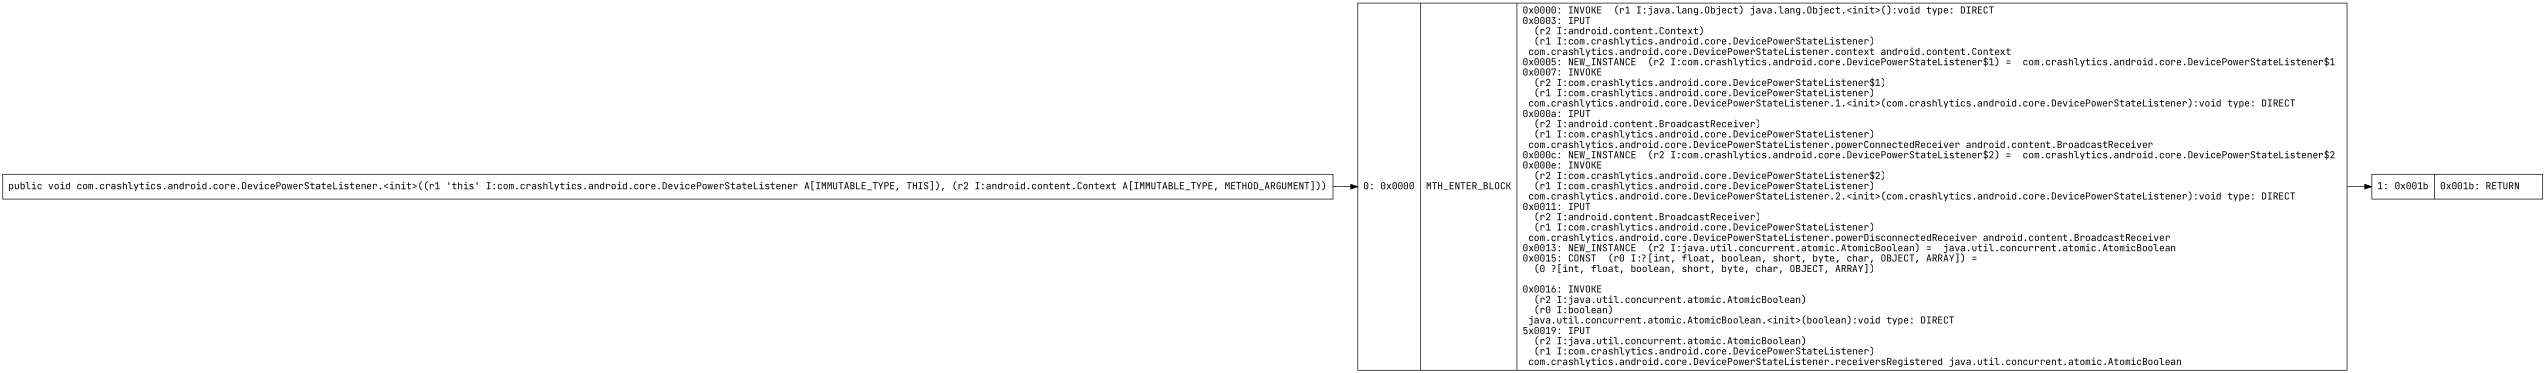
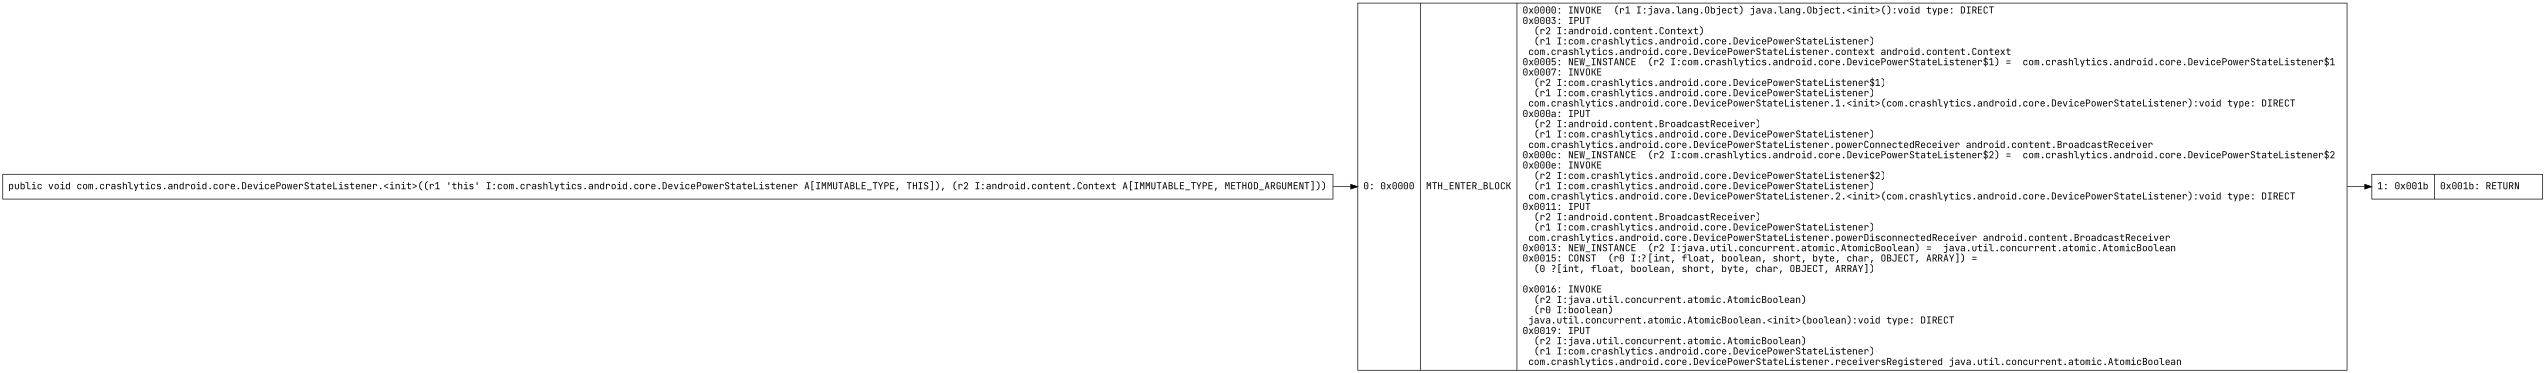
  digraph {
    rankdir=LR
    fontname="JetBrains Mono"
    node [shape=record fontname="JetBrains Mono"]
    edge [fontname="JetBrains Mono"]
-   n1 [label="{0\:\ 0x0000|MTH_ENTER_BLOCK\l|0x0000: INVOKE  (r1 I:java.lang.Object) java.lang.Object.\<init\>():void type: DIRECT \l0x0003: IPUT  \l  (r2 I:android.content.Context)\l  (r1 I:com.crashlytics.android.core.DevicePowerStateListener)\l com.crashlytics.android.core.DevicePowerStateListener.context android.content.Context \l0x0005: NEW_INSTANCE  (r2 I:com.crashlytics.android.core.DevicePowerStateListener$1) =  com.crashlytics.android.core.DevicePowerStateListener$1 \l0x0007: INVOKE  \l  (r2 I:com.crashlytics.android.core.DevicePowerStateListener$1)\l  (r1 I:com.crashlytics.android.core.DevicePowerStateListener)\l com.crashlytics.android.core.DevicePowerStateListener.1.\<init\>(com.crashlytics.android.core.DevicePowerStateListener):void type: DIRECT \l0x000a: IPUT  \l  (r2 I:android.content.BroadcastReceiver)\l  (r1 I:com.crashlytics.android.core.DevicePowerStateListener)\l com.crashlytics.android.core.DevicePowerStateListener.powerConnectedReceiver android.content.BroadcastReceiver \l0x000c: NEW_INSTANCE  (r2 I:com.crashlytics.android.core.DevicePowerStateListener$2) =  com.crashlytics.android.core.DevicePowerStateListener$2 \l0x000e: INVOKE  \l  (r2 I:com.crashlytics.android.core.DevicePowerStateListener$2)\l  (r1 I:com.crashlytics.android.core.DevicePowerStateListener)\l com.crashlytics.android.core.DevicePowerStateListener.2.\<init\>(com.crashlytics.android.core.DevicePowerStateListener):void type: DIRECT \l0x0011: IPUT  \l  (r2 I:android.content.BroadcastReceiver)\l  (r1 I:com.crashlytics.android.core.DevicePowerStateListener)\l com.crashlytics.android.core.DevicePowerStateListener.powerDisconnectedReceiver android.content.BroadcastReceiver \l0x0013: NEW_INSTANCE  (r2 I:java.util.concurrent.atomic.AtomicBoolean) =  java.util.concurrent.atomic.AtomicBoolean \l0x0015: CONST  (r0 I:?[int, float, boolean, short, byte, char, OBJECT, ARRAY]) = \l  (0 ?[int, float, boolean, short, byte, char, OBJECT, ARRAY])\l \l0x0016: INVOKE  \l  (r2 I:java.util.concurrent.atomic.AtomicBoolean)\l  (r0 I:boolean)\l java.util.concurrent.atomic.AtomicBoolean.\<init\>(boolean):void type: DIRECT \l5x0019: IPUT  \l  (r2 I:java.util.concurrent.atomic.AtomicBoolean)\l  (r1 I:com.crashlytics.android.core.DevicePowerStateListener)\l com.crashlytics.android.core.DevicePowerStateListener.receiversRegistered java.util.concurrent.atomic.AtomicBoolean \l}"]
+   n1 [label="{0\:\ 0x0000|MTH_ENTER_BLOCK\l|0x0000: INVOKE  (r1 I:java.lang.Object) java.lang.Object.\<init\>():void type: DIRECT \l0x0003: IPUT  \l  (r2 I:android.content.Context)\l  (r1 I:com.crashlytics.android.core.DevicePowerStateListener)\l com.crashlytics.android.core.DevicePowerStateListener.context android.content.Context \l0x0005: NEW_INSTANCE  (r2 I:com.crashlytics.android.core.DevicePowerStateListener$1) =  com.crashlytics.android.core.DevicePowerStateListener$1 \l0x0007: INVOKE  \l  (r2 I:com.crashlytics.android.core.DevicePowerStateListener$1)\l  (r1 I:com.crashlytics.android.core.DevicePowerStateListener)\l com.crashlytics.android.core.DevicePowerStateListener.1.\<init\>(com.crashlytics.android.core.DevicePowerStateListener):void type: DIRECT \l0x000a: IPUT  \l  (r2 I:android.content.BroadcastReceiver)\l  (r1 I:com.crashlytics.android.core.DevicePowerStateListener)\l com.crashlytics.android.core.DevicePowerStateListener.powerConnectedReceiver android.content.BroadcastReceiver \l0x000c: NEW_INSTANCE  (r2 I:com.crashlytics.android.core.DevicePowerStateListener$2) =  com.crashlytics.android.core.DevicePowerStateListener$2 \l0x000e: INVOKE  \l  (r2 I:com.crashlytics.android.core.DevicePowerStateListener$2)\l  (r1 I:com.crashlytics.android.core.DevicePowerStateListener)\l com.crashlytics.android.core.DevicePowerStateListener.2.\<init\>(com.crashlytics.android.core.DevicePowerStateListener):void type: DIRECT \l0x0011: IPUT  \l  (r2 I:android.content.BroadcastReceiver)\l  (r1 I:com.crashlytics.android.core.DevicePowerStateListener)\l com.crashlytics.android.core.DevicePowerStateListener.powerDisconnectedReceiver android.content.BroadcastReceiver \l0x0013: NEW_INSTANCE  (r2 I:java.util.concurrent.atomic.AtomicBoolean) =  java.util.concurrent.atomic.AtomicBoolean \l0x0015: CONST  (r0 I:?[int, float, boolean, short, byte, char, OBJECT, ARRAY]) = \l  (0 ?[int, float, boolean, short, byte, char, OBJECT, ARRAY])\l \l0x0016: INVOKE  \l  (r2 I:java.util.concurrent.atomic.AtomicBoolean)\l  (r0 I:boolean)\l java.util.concurrent.atomic.AtomicBoolean.\<init\>(boolean):void type: DIRECT \l0x0019: IPUT  \l  (r2 I:java.util.concurrent.atomic.AtomicBoolean)\l  (r1 I:com.crashlytics.android.core.DevicePowerStateListener)\l com.crashlytics.android.core.DevicePowerStateListener.receiversRegistered java.util.concurrent.atomic.AtomicBoolean \l}"]
    n2 [label="{1\:\ 0x001b|0x001b: RETURN   \l}"]
    n3 [label="{public void com.crashlytics.android.core.DevicePowerStateListener.\<init\>((r1 'this' I:com.crashlytics.android.core.DevicePowerStateListener A[IMMUTABLE_TYPE, THIS]), (r2 I:android.content.Context A[IMMUTABLE_TYPE, METHOD_ARGUMENT])) }"]
    n1 -> n2
    n3 -> n1
  }
